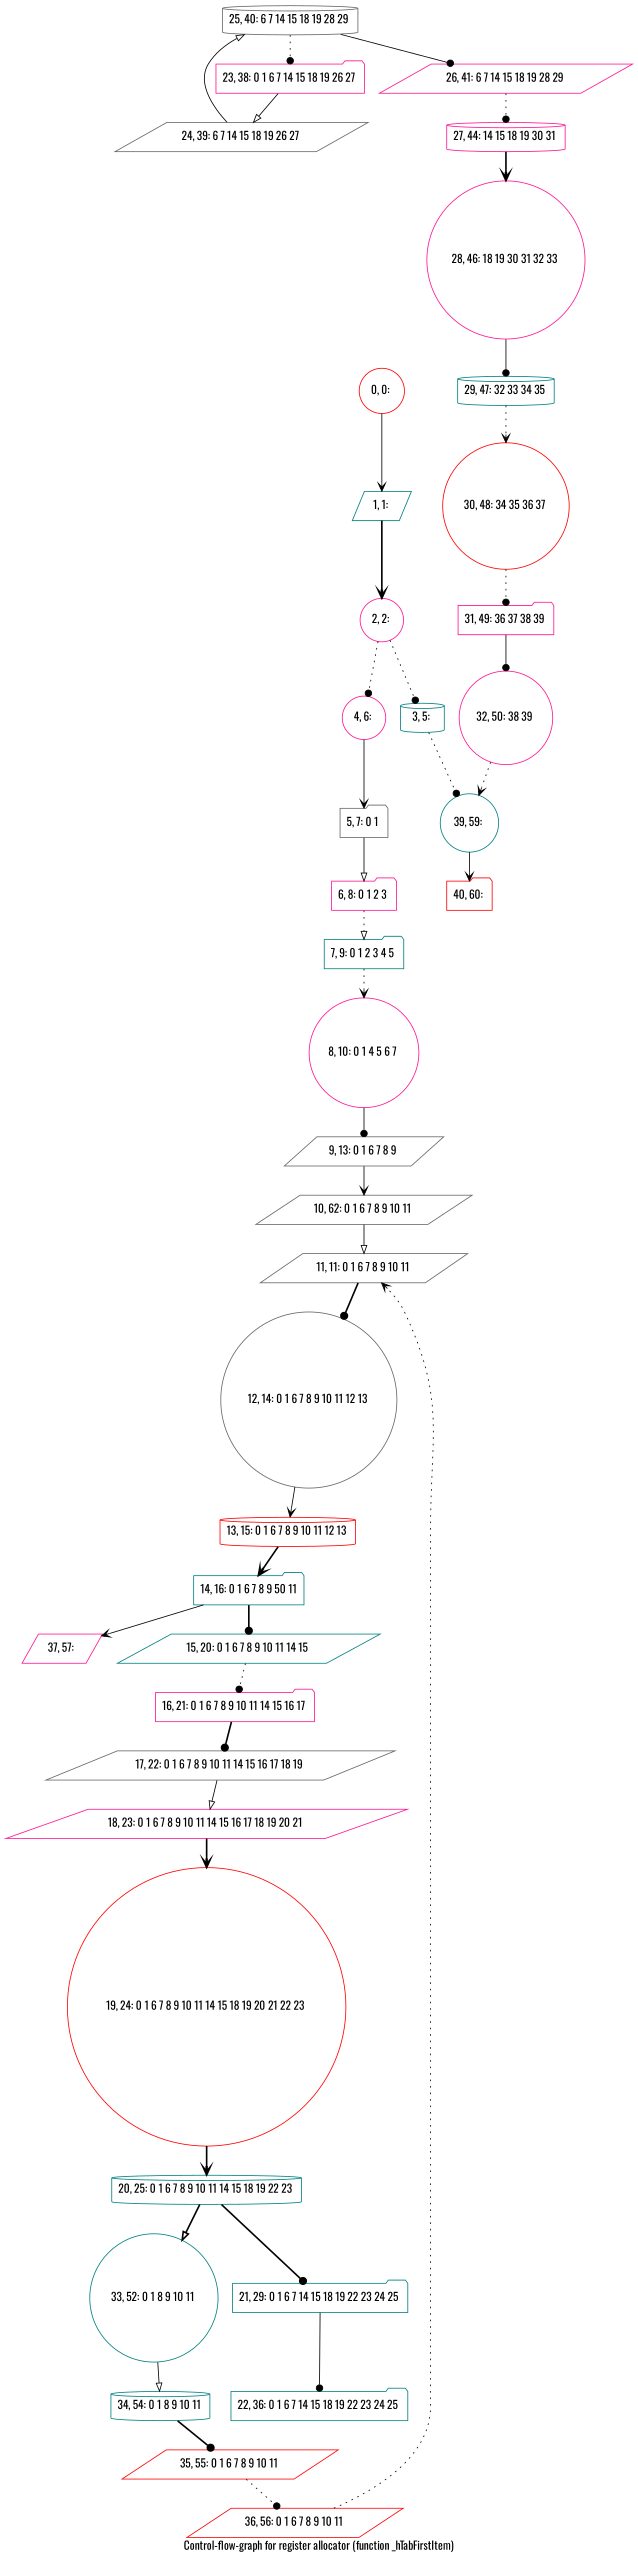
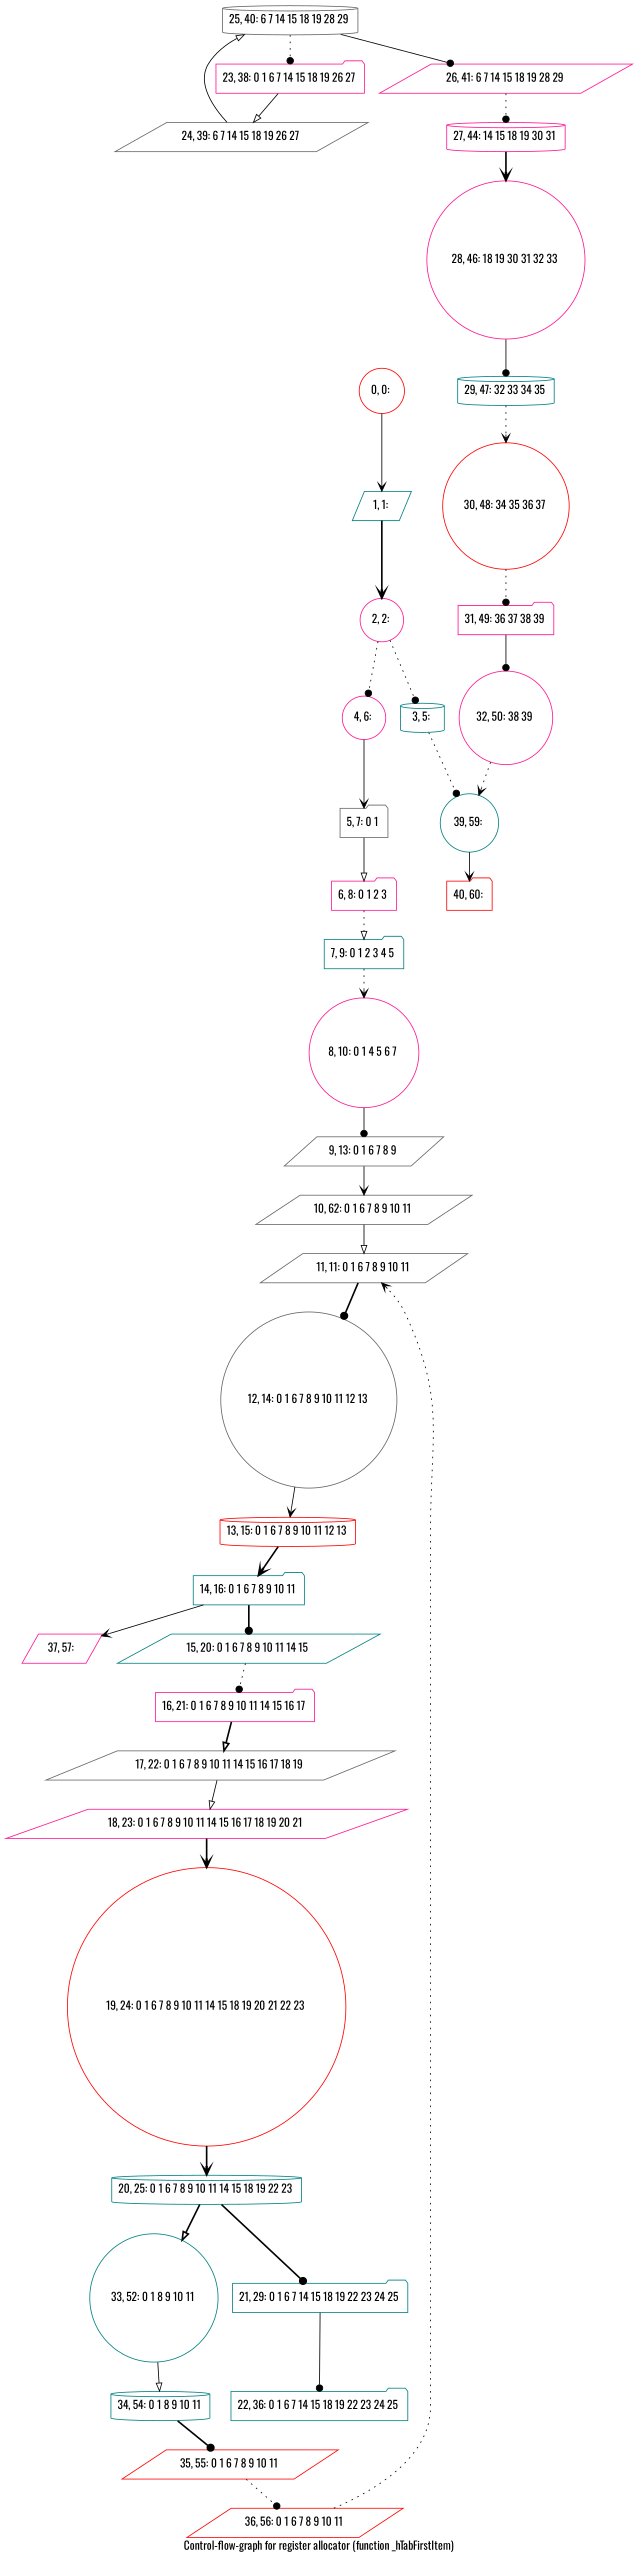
  digraph {
    fontname=Oswald
    label="Control-flow-graph for register allocator (function _hTabFirstItem)"
    node [color=deeppink fontname=Oswald shape=parallelogram]
    edge [arrowhead=dot fontname=Oswald style=solid]
    n1 [color=red label="0, 0: " shape=circle]
    n2 [color=teal label="1, 1: "]
    n3 [label="2, 2: " shape=circle]
    n4 [color=teal label="3, 5: " shape=cylinder]
    n5 [label="4, 6: " shape=circle]
    n6 [color=teal label="39, 59: " shape=circle]
    n7 [color=gray40 label="5, 7: 0 1 " shape=folder]
    n8 [color=red label="40, 60: " shape=folder]
    n9 [label="6, 8: 0 1 2 3 " shape=folder]
    n10 [color=teal label="7, 9: 0 1 2 3 4 5 " shape=folder]
    n11 [label="8, 10: 0 1 4 5 6 7 " shape=circle]
    n12 [color=gray40 label="9, 13: 0 1 6 7 8 9 "]
    n13 [color=gray40 label="10, 62: 0 1 6 7 8 9 10 11 "]
    n14 [color=gray40 label="11, 11: 0 1 6 7 8 9 10 11 "]
    n15 [color=gray40 label="12, 14: 0 1 6 7 8 9 10 11 12 13 " shape=circle]
    n16 [color=red label="13, 15: 0 1 6 7 8 9 10 11 12 13 " shape=cylinder]
-   n17 [color=teal label="14, 16: 0 1 6 7 8 9 50 11" shape=folder]
+   n17 [color=teal label="14, 16: 0 1 6 7 8 9 10 11 " shape=folder]
    n18 [color=teal label="15, 20: 0 1 6 7 8 9 10 11 14 15 "]
    n19 [label="37, 57: "]
    n20 [label="16, 21: 0 1 6 7 8 9 10 11 14 15 16 17 " shape=folder]
    n21 [color=gray40 label="17, 22: 0 1 6 7 8 9 10 11 14 15 16 17 18 19 "]
    n22 [label="18, 23: 0 1 6 7 8 9 10 11 14 15 16 17 18 19 20 21 "]
    n23 [color=red label="19, 24: 0 1 6 7 8 9 10 11 14 15 18 19 20 21 22 23 " shape=circle]
    n24 [color=teal label="20, 25: 0 1 6 7 8 9 10 11 14 15 18 19 22 23 " shape=cylinder]
    n25 [color=teal label="21, 29: 0 1 6 7 14 15 18 19 22 23 24 25 " shape=folder]
    n26 [color=teal label="33, 52: 0 1 8 9 10 11 " shape=circle]
    n27 [color=teal label="22, 36: 0 1 6 7 14 15 18 19 22 23 24 25 " shape=folder]
    n28 [color=teal label="34, 54: 0 1 8 9 10 11 " shape=cylinder]
    n29 [label="23, 38: 0 1 6 7 14 15 18 19 26 27 " shape=folder]
    n30 [color=gray40 label="24, 39: 6 7 14 15 18 19 26 27 "]
    n31 [color=gray40 label="25, 40: 6 7 14 15 18 19 28 29 " shape=cylinder]
    n32 [label="26, 41: 6 7 14 15 18 19 28 29 "]
    n33 [label="27, 44: 14 15 18 19 30 31 " shape=cylinder]
    n34 [label="28, 46: 18 19 30 31 32 33 " shape=circle]
    n35 [color=teal label="29, 47: 32 33 34 35 " shape=cylinder]
    n36 [color=red label="30, 48: 34 35 36 37 " shape=circle]
    n37 [label="31, 49: 36 37 38 39 " shape=folder]
    n38 [label="32, 50: 38 39 " shape=circle]
    n39 [color=red label="35, 55: 0 1 6 7 8 9 10 11 "]
    n40 [color=red label="36, 56: 0 1 6 7 8 9 10 11 "]
    n1 -> n2 [arrowhead=vee]
    n2 -> n3 [arrowhead=vee style=bold]
    n3 -> n4 [style=dotted]
    n3 -> n5 [style=dotted]
    n4 -> n6 [style=dotted]
    n5 -> n7 [arrowhead=vee]
    n6 -> n8 [arrowhead=vee]
    n7 -> n9 [arrowhead=onormal]
    n9 -> n10 [arrowhead=onormal style=dotted]
    n10 -> n11 [arrowhead=vee style=dotted]
    n11 -> n12
    n12 -> n13 [arrowhead=vee]
    n13 -> n14 [arrowhead=onormal]
    n14 -> n15 [style=bold]
    n15 -> n16 [arrowhead=vee]
    n16 -> n17 [arrowhead=vee style=bold]
    n17 -> n18 [style=bold]
    n17 -> n19 [arrowhead=vee]
    n18 -> n20 [style=dotted]
-   n20 -> n21 [style=bold]
+   n20 -> n21 [arrowhead=onormal style=bold]
    n21 -> n22 [arrowhead=onormal]
    n22 -> n23 [arrowhead=vee style=bold]
    n23 -> n24 [arrowhead=vee style=bold]
    n24 -> n25 [style=bold]
    n24 -> n26 [arrowhead=onormal style=bold]
    n25 -> n27
    n26 -> n28 [arrowhead=onormal]
    n28 -> n39 [style=bold]
    n29 -> n30 [arrowhead=onormal]
    n30 -> n31 [arrowhead=onormal]
    n31 -> n29 [style=dotted]
    n31 -> n32
    n32 -> n33 [style=dotted]
    n33 -> n34 [arrowhead=vee style=bold]
    n34 -> n35
    n35 -> n36 [arrowhead=vee style=dotted]
    n36 -> n37 [style=dotted]
    n37 -> n38
    n38 -> n6 [arrowhead=vee style=dotted]
    n39 -> n40 [style=dotted]
    n40 -> n14 [arrowhead=vee style=dotted]
  }
